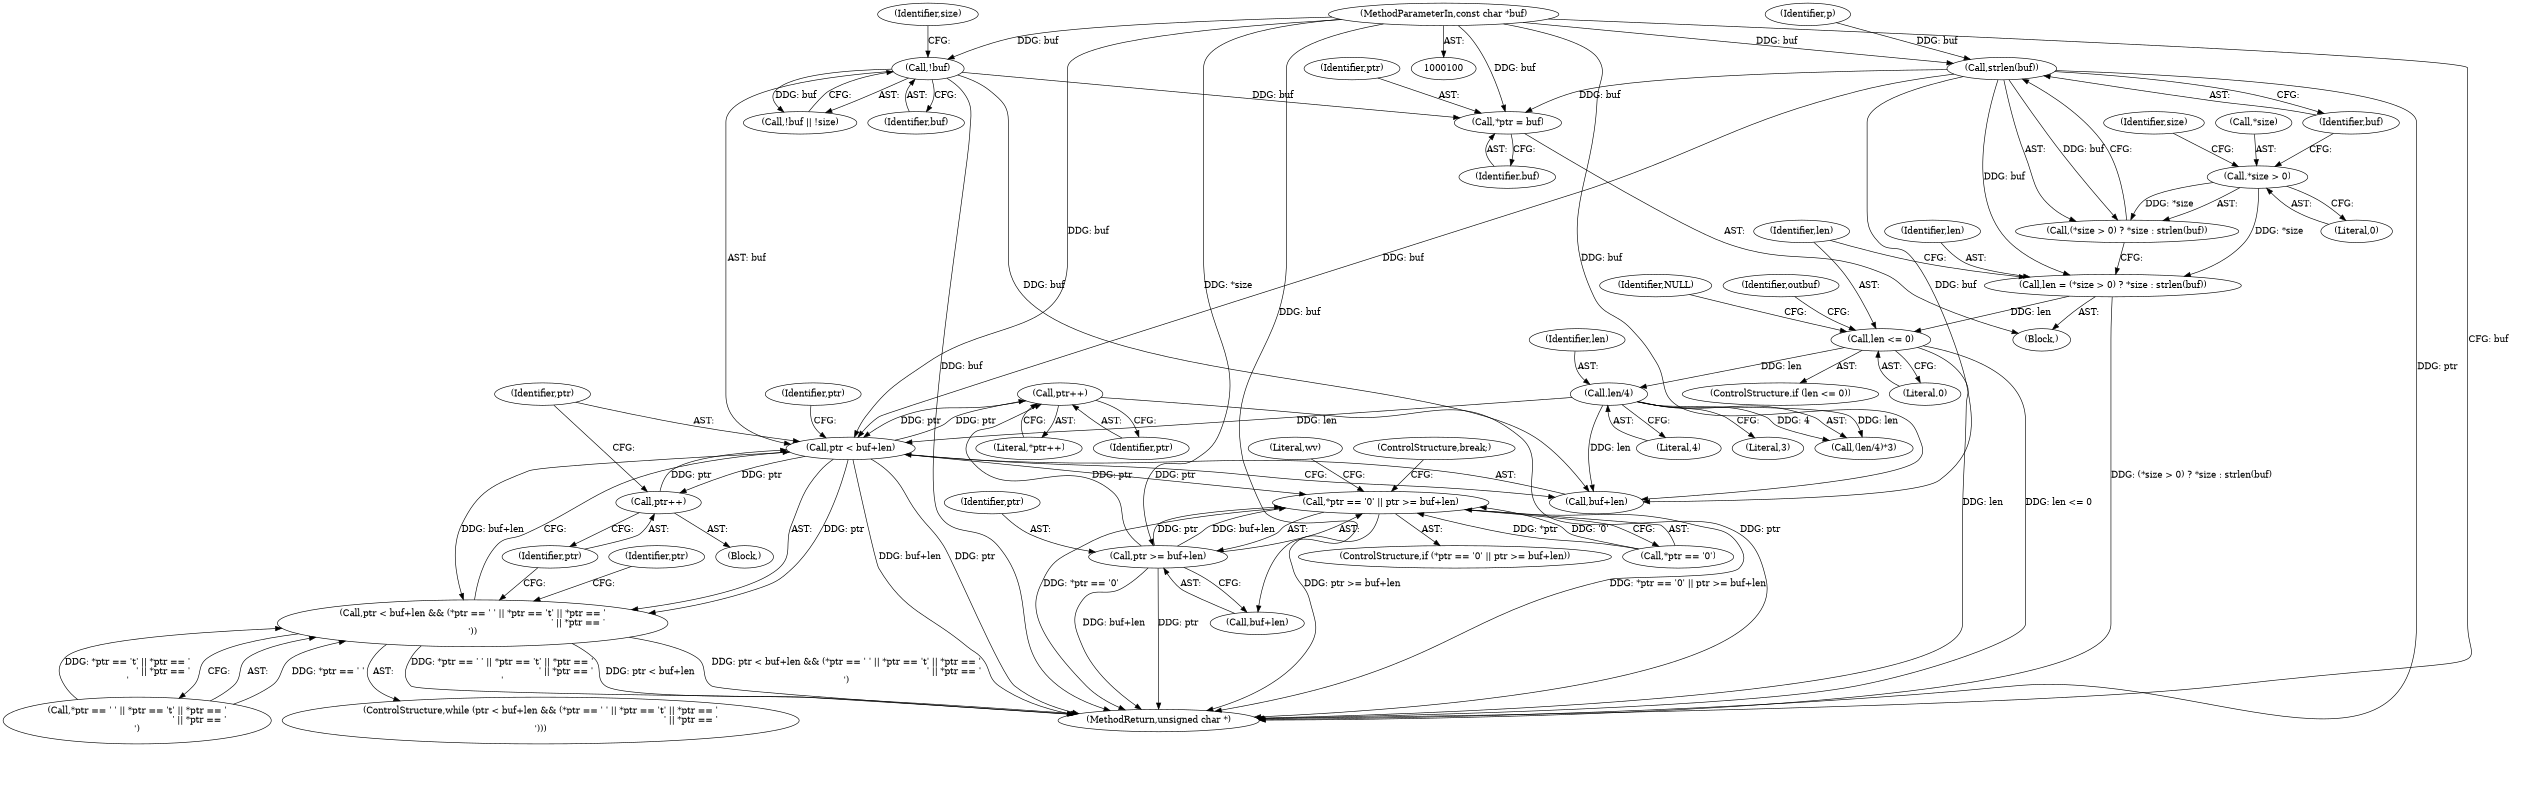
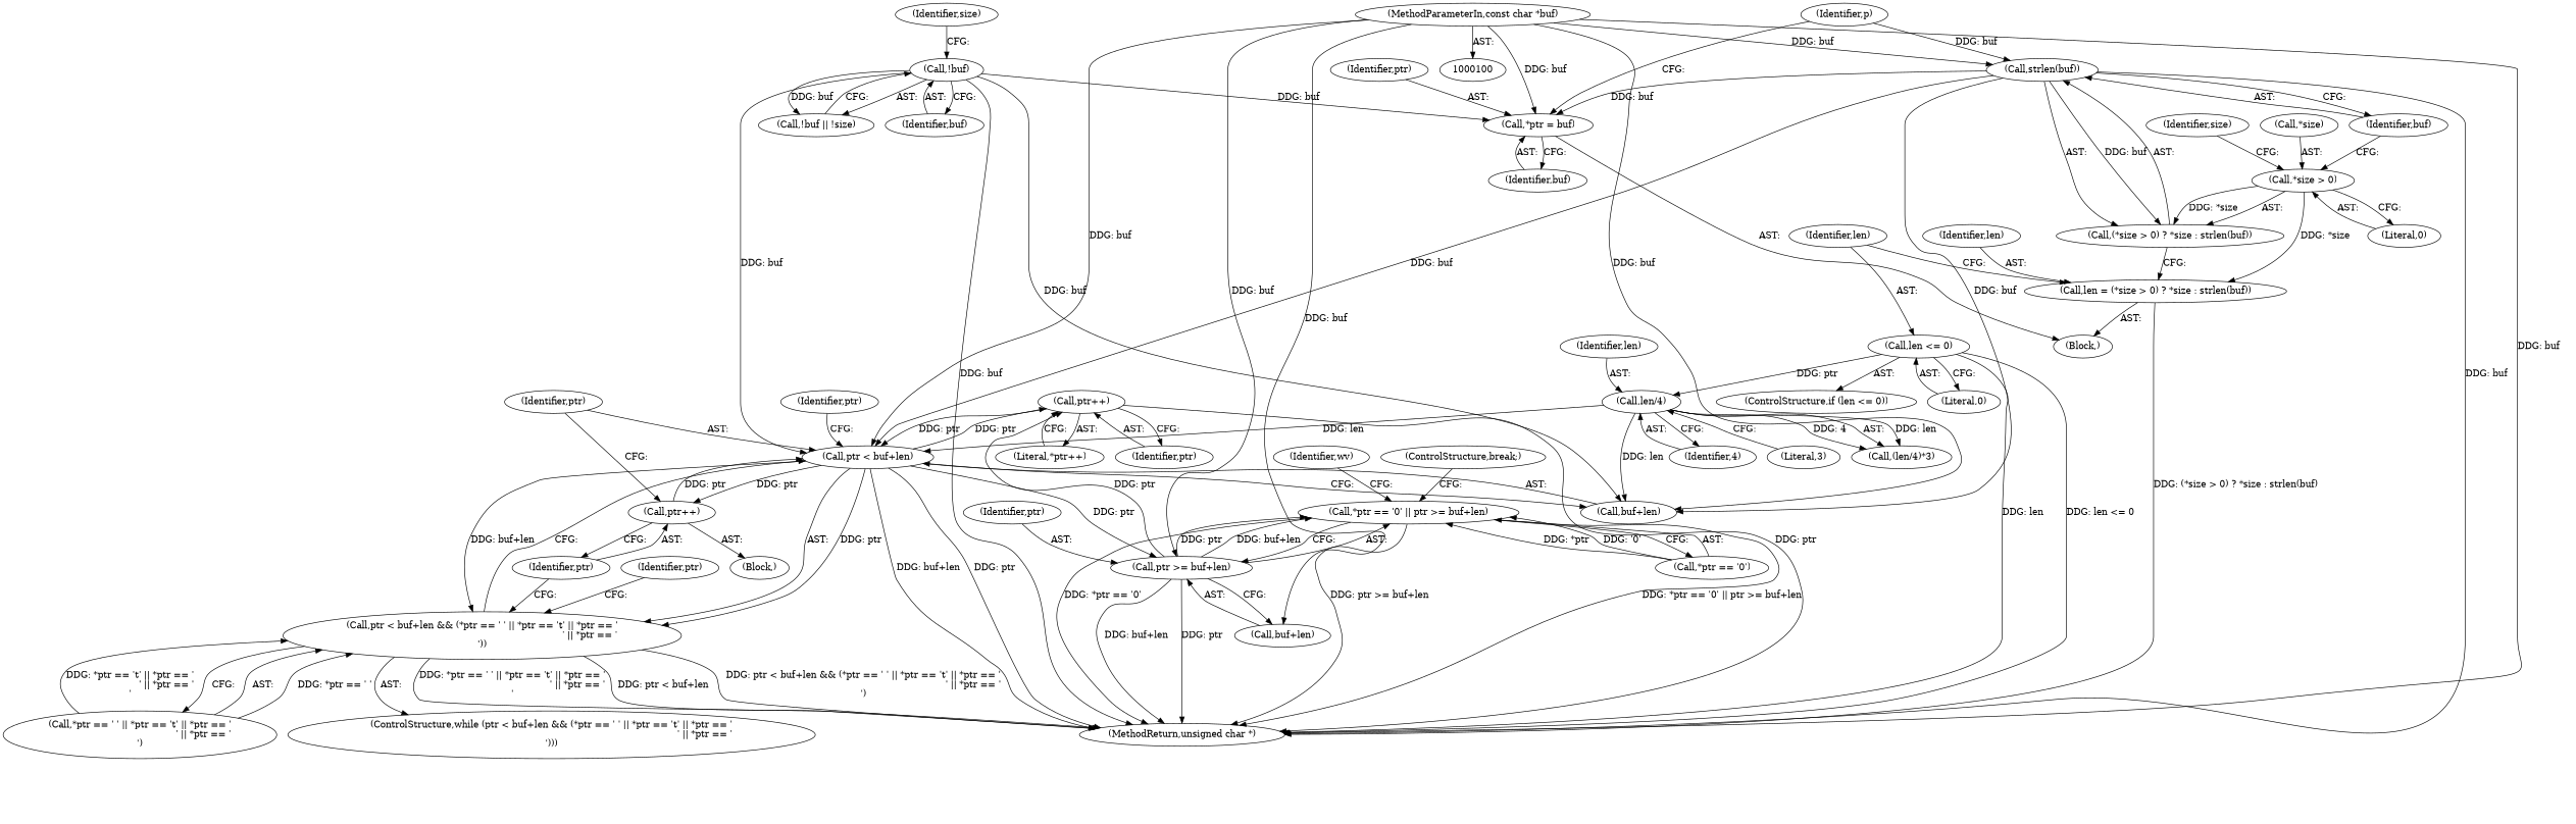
  digraph {
    n1 [label="(Call,ptr++)"]
    n2 [label="(Call,ptr < buf+len)"]
    n3 [label="(MethodReturn,unsigned char *)"]
    n4 [label="(Identifier,ptr)"]
    n5 [label="(Literal,*ptr++)"]
    n6 [label="(Call,ptr >= buf+len)"]
    n7 [label="(Call,ptr++)"]
    n8 [label="(Call,ptr < buf+len && (*ptr == ' ' || *ptr == '\t' || *ptr == '\n' || *ptr == '\r'))"]
    n9 [label="(Call,buf+len)"]
    n10 [label="(Call,*ptr == '\0' || ptr >= buf+len)"]
    n11 [label="(Call,buf+len)"]
    n12 [label="(Identifier,ptr)"]
    n13 [label="(Block,)"]
    n14 [label="(ControlStructure,while (ptr < buf+len && (*ptr == ' ' || *ptr == '\t' || *ptr == '\n' || *ptr == '\r')))"]
    n15 [label="(Call,*ptr == ' ' || *ptr == '\t' || *ptr == '\n' || *ptr == '\r')"]
-   n16 [label="(ControlStructure,if (*ptr == '\0' || ptr >= buf+len))"]
    n17 [label="(Call,*ptr == '\0')"]
    n18 [label="(MethodParameterIn,const char *buf)"]
    n19 [label="(Call,*ptr = buf)"]
    n20 [label="(Call,!buf)"]
    n21 [label="(Call,strlen(buf))"]
    1000100
    n23 [label="(Identifier,buf)"]
    n24 [label="(Block,)"]
    n25 [label="(Identifier,buf)"]
    n26 [label="(Call,!buf || !size)"]
    n27 [label="(Call,len = (*size > 0) ? *size : strlen(buf))"]
    n28 [label="(Call,(*size > 0) ? *size : strlen(buf))"]
    n29 [label="(Identifier,buf)"]
    n30 [label="(Call,len <= 0)"]
    n31 [label="(Call,*size > 0)"]
    n32 [label="(Call,len/4)"]
-   n33 [label="(Literal,4)"]
+   n33 [label="(Identifier,4)"]
    n34 [label="(Call,(len/4)*3)"]
    n35 [label="(ControlStructure,if (len <= 0))"]
    n36 [label="(Literal,0)"]
    n37 [label="(Literal,0)"]
    n38 [label="(Identifier,ptr)"]
    n39 [label="(Identifier,len)"]
    n40 [label="(Literal,3)"]
    n41 [label="(Identifier,p)"]
-   n42 [label="(Literal,wv)"]
+   n42 [label="(Identifier,wv)"]
    n43 [label="(Identifier,size)"]
    n44 [label="(Identifier,len)"]
    n45 [label="(Identifier,ptr)"]
    n46 [label="(Identifier,ptr)"]
    n47 [label="(Call,*size)"]
    n48 [label="(Identifier,len)"]
-   n49 [label="(Identifier,NULL)"]
    n50 [label="(Identifier,ptr)"]
    n51 [label="(Identifier,size)"]
    n52 [label="(Identifier,ptr)"]
-   n53 [label="(Identifier,outbuf)"]
    n54 [label="(ControlStructure,break;)"]
    n1 -> n2 [label="DDG: ptr"]
    n1 -> n3 [label="DDG: ptr"]
    n1 -> n4 [label="CFG: "]
    n1 -> n5 [label="AST: "]
    n2 -> n1 [label="DDG: ptr"]
    n2 -> n3 [label="DDG: ptr"]
    n2 -> n3 [label="DDG: buf+len"]
-   n2 -> n10 [label="DDG: ptr"]
+   n2 -> n6 [label="DDG: ptr"]
    n2 -> n7 [label="DDG: ptr"]
    n2 -> n8 [label="AST: "]
    n2 -> n8 [label="DDG: ptr"]
    n2 -> n8 [label="DDG: buf+len"]
    n2 -> n9 [label="CFG: "]
    n4 -> n1 [label="AST: "]
    n5 -> n1 [label="CFG: "]
    n6 -> n1 [label="DDG: ptr"]
    n6 -> n3 [label="DDG: buf+len"]
    n6 -> n3 [label="DDG: ptr"]
    n6 -> n10 [label="AST: "]
    n6 -> n10 [label="DDG: ptr"]
    n6 -> n10 [label="DDG: buf+len"]
    n6 -> n11 [label="CFG: "]
    n7 -> n2 [label="DDG: ptr"]
    n7 -> n12 [label="CFG: "]
    n7 -> n13 [label="AST: "]
    n8 -> n2 [label="CFG: "]
    n8 -> n3 [label="DDG: ptr < buf+len && (*ptr == ' ' || *ptr == '\t' || *ptr == '\n' || *ptr == '\r')"]
    n8 -> n3 [label="DDG: *ptr == ' ' || *ptr == '\t' || *ptr == '\n' || *ptr == '\r'"]
    n8 -> n3 [label="DDG: ptr < buf+len"]
    n8 -> n14 [label="AST: "]
    n8 -> n15 [label="CFG: "]
    n9 -> n2 [label="AST: "]
    n10 -> n3 [label="DDG: *ptr == '\0'"]
    n10 -> n3 [label="DDG: *ptr == '\0' || ptr >= buf+len"]
    n10 -> n3 [label="DDG: ptr >= buf+len"]
-   n10 -> n6 [label="AST: "]
-   n10 -> n16 [label="AST: "]
+   n10 -> n6 [label="CFG: "]
    n10 -> n17 [label="CFG: "]
    n11 -> n6 [label="AST: "]
    n12 -> n7 [label="AST: "]
    n12 -> n8 [label="CFG: "]
    n15 -> n8 [label="AST: "]
    n15 -> n8 [label="DDG: *ptr == ' '"]
    n15 -> n8 [label="DDG: *ptr == '\t' || *ptr == '\n' || *ptr == '\r'"]
    n17 -> n10 [label="AST: "]
    n17 -> n10 [label="DDG: *ptr"]
    n17 -> n10 [label="DDG: '\0'"]
    n18 -> n2 [label="DDG: buf"]
-   n18 -> n3 [label="CFG: buf"]
-   n18 -> n6 [label="DDG: *size"]
+   n18 -> n3 [label="DDG: buf"]
+   n18 -> n6 [label="DDG: buf"]
    n18 -> n9 [label="DDG: buf"]
    n18 -> n11 [label="DDG: buf"]
    n18 -> n19 [label="DDG: buf"]
-   n18 -> n20 [label="DDG: buf"]
    n18 -> n21 [label="DDG: buf"]
    n18 -> 1000100 [label="AST: "]
    n19 -> n23 [label="CFG: "]
    n19 -> n24 [label="AST: "]
-   n20 -> n2 [label="AST: buf"]
+   n20 -> n2 [label="DDG: buf"]
    n20 -> n3 [label="DDG: buf"]
    n20 -> n9 [label="DDG: buf"]
    n20 -> n19 [label="DDG: buf"]
    n20 -> n25 [label="CFG: "]
    n20 -> n26 [label="AST: "]
    n20 -> n26 [label="DDG: buf"]
    n21 -> n2 [label="DDG: buf"]
-   n21 -> n3 [label="DDG: ptr"]
+   n21 -> n3 [label="DDG: buf"]
    n21 -> n9 [label="DDG: buf"]
    n21 -> n19 [label="DDG: buf"]
-   n21 -> n27 [label="DDG: buf"]
    n21 -> n28 [label="AST: "]
    n21 -> n28 [label="DDG: buf"]
    n21 -> n29 [label="CFG: "]
    n23 -> n19 [label="AST: "]
    n25 -> n20 [label="AST: "]
    n26 -> n20 [label="CFG: "]
    n27 -> n3 [label="DDG: (*size > 0) ? *size : strlen(buf)"]
    n27 -> n24 [label="AST: "]
-   n27 -> n30 [label="DDG: len"]
-   n28 -> n21 [label="CFG: "]
+   n28 -> n21 [label="AST: "]
    n28 -> n27 [label="CFG: "]
    n29 -> n21 [label="AST: "]
    n29 -> n31 [label="CFG: "]
    n30 -> n3 [label="DDG: len"]
    n30 -> n3 [label="DDG: len <= 0"]
-   n30 -> n32 [label="DDG: len"]
+   n30 -> n32 [label="DDG: ptr"]
    n30 -> n35 [label="AST: "]
    n30 -> n36 [label="CFG: "]
    n31 -> n27 [label="DDG: *size"]
    n31 -> n28 [label="AST: "]
    n31 -> n28 [label="DDG: *size"]
    n31 -> n37 [label="CFG: "]
    n32 -> n2 [label="DDG: len"]
    n32 -> n9 [label="DDG: len"]
    n32 -> n33 [label="CFG: "]
    n32 -> n34 [label="AST: "]
    n32 -> n34 [label="DDG: len"]
    n32 -> n34 [label="DDG: 4"]
    n33 -> n32 [label="AST: "]
    n36 -> n30 [label="AST: "]
    n37 -> n31 [label="AST: "]
    n38 -> n6 [label="AST: "]
    n39 -> n27 [label="CFG: "]
    n39 -> n30 [label="AST: "]
-   n32 -> n40 [label="CFG: "]
+   n40 -> n32 [label="CFG: "]
+   n41 -> n19 [label="CFG: "]
    n41 -> n21 [label="DDG: buf"]
    n42 -> n10 [label="CFG: "]
    n43 -> n31 [label="CFG: "]
    n44 -> n27 [label="AST: "]
    n45 -> n2 [label="CFG: "]
    n46 -> n2 [label="AST: "]
    n46 -> n7 [label="CFG: "]
    n47 -> n31 [label="AST: "]
    n48 -> n32 [label="AST: "]
-   n49 -> n30 [label="CFG: "]
    n50 -> n19 [label="AST: "]
    n51 -> n20 [label="CFG: "]
    n52 -> n8 [label="CFG: "]
-   n53 -> n30 [label="CFG: "]
    n54 -> n10 [label="CFG: "]
  }
